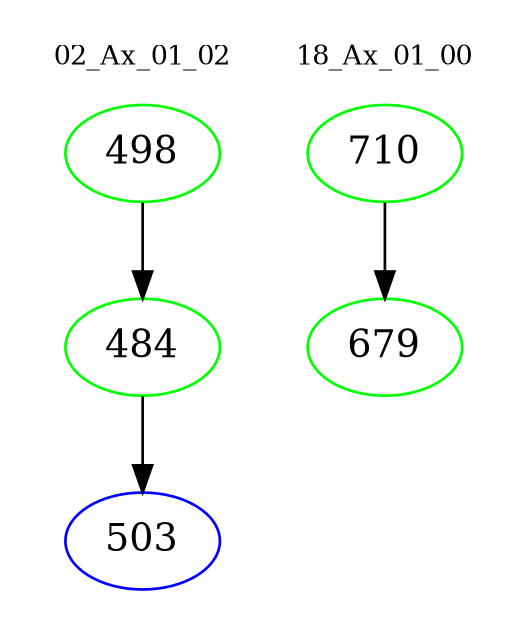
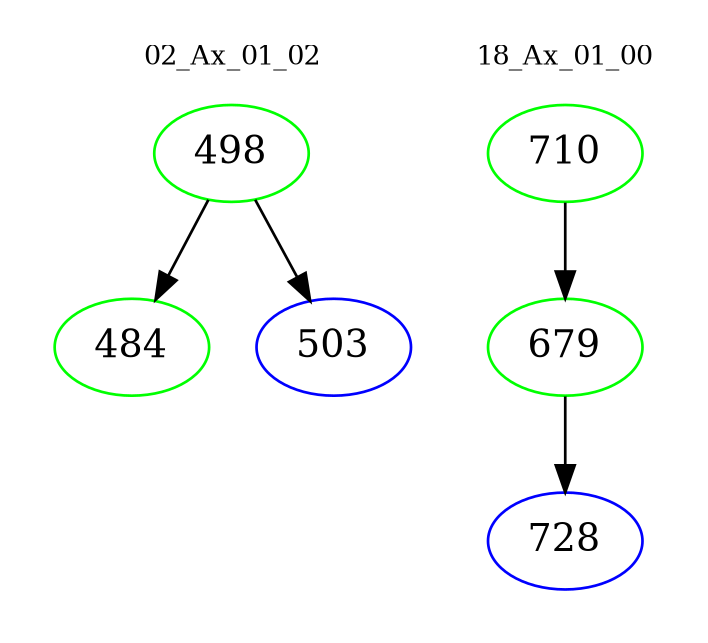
  digraph {
    node [color=green]
    edge [color=black]
    n1 [label=498]
    n2 [label=484]
    n3 [color=blue label=503]
    n4 [label=710]
    n5 [label=679]
+   n6 [color=blue label=728]
    subgraph cluster_1 {
      color=white
      fontsize=10
      label="02_Ax_01_02"
      n1
      n2
      n3
    }
    subgraph cluster_2 {
      color=white
      fontsize=10
      label="18_Ax_01_00"
      n4
      n5
+     n6
    }
    n1 -> n2
-   n2 -> n3
+   n1 -> n3
    n4 -> n5
+   n5 -> n6
  }
